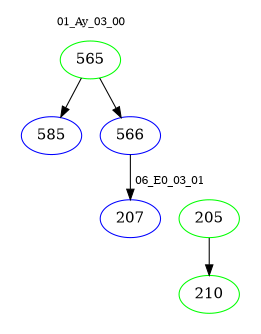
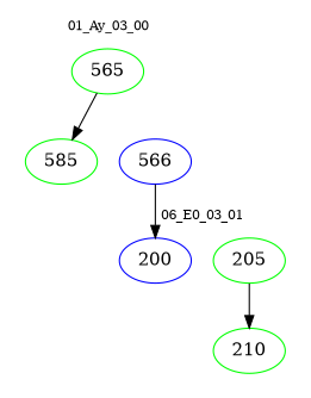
  digraph {
    node [color=green]
    edge [color=black]
    n1 [label=565]
-   n2 [color=blue label=585]
+   n2 [label=585]
    n3 [color=blue label=566]
    n4 [label=205]
-   n5 [color=blue label=207]
+   n5 [color=blue label=200]
    n6 [label=210]
    subgraph cluster_1 {
      color=white
      fontsize=10
      label="01_Ay_03_00"
      n1
      n2
      n3
    }
    subgraph cluster_2 {
      color=white
      fontsize=10
      label="06_E0_03_01"
      n4
      n5
      n6
    }
    n1 -> n2
-   n1 -> n3
    n3 -> n5
    n4 -> n6
  }
